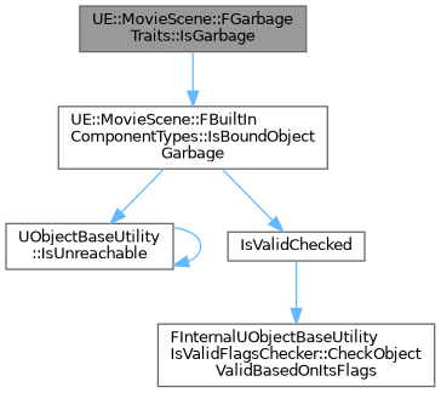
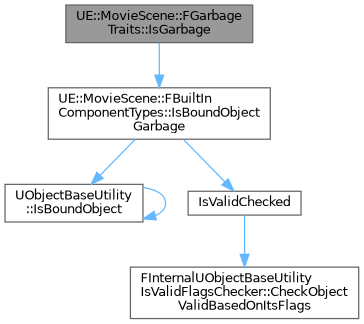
  digraph {
    rankdir=TB
    node [color=grey40 fillcolor=white fontname=Helvetica fontsize=10 shape=box style=filled]
    edge [color=steelblue1 fontname=Helvetica fontsize=10 labelfontname=Helvetica labelfontsize=10 style=solid]
    n1 [color=gray40 fillcolor=grey60 fontcolor=black height=0.2 label="UE::MovieScene::FGarbage\lTraits::IsGarbage" width=0.4]
    n2 [height=0.2 label="UE::MovieScene::FBuiltIn\lComponentTypes::IsBoundObject\lGarbage" width=0.4]
-   n3 [height=0.2 label="UObjectBaseUtility\l::IsUnreachable" width=0.4]
+   n3 [height=0.2 label="UObjectBaseUtility\l::IsBoundObject" width=0.4]
    n4 [height=0.2 label=IsValidChecked width=0.4]
    n5 [height=0.2 label="FInternalUObjectBaseUtility\lIsValidFlagsChecker::CheckObject\lValidBasedOnItsFlags" width=0.4]
    n1 -> n2
    n2 -> n3
    n2 -> n4
    n3 -> n3
    n4 -> n5
  }
